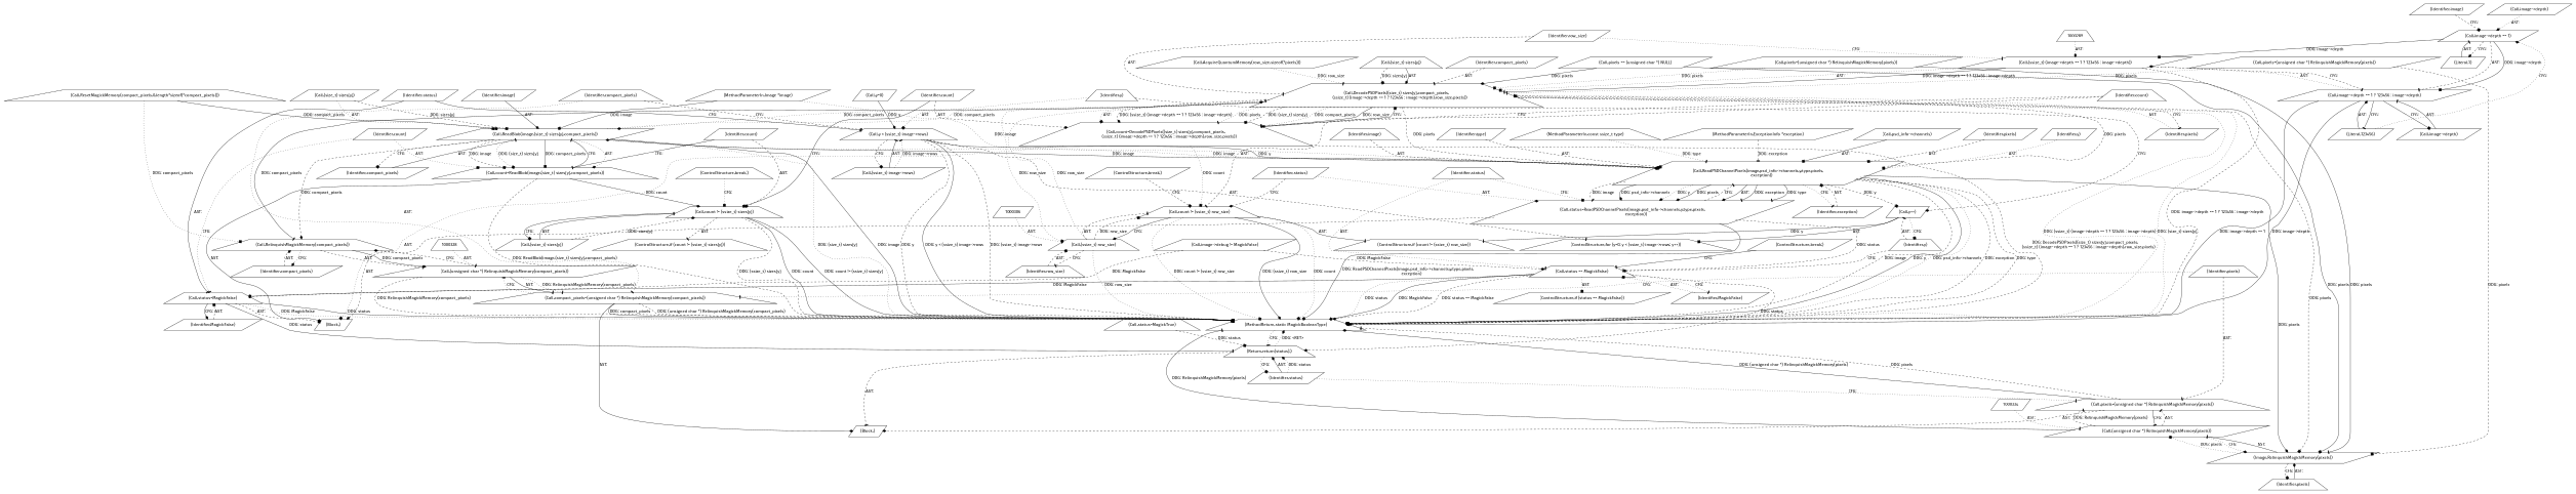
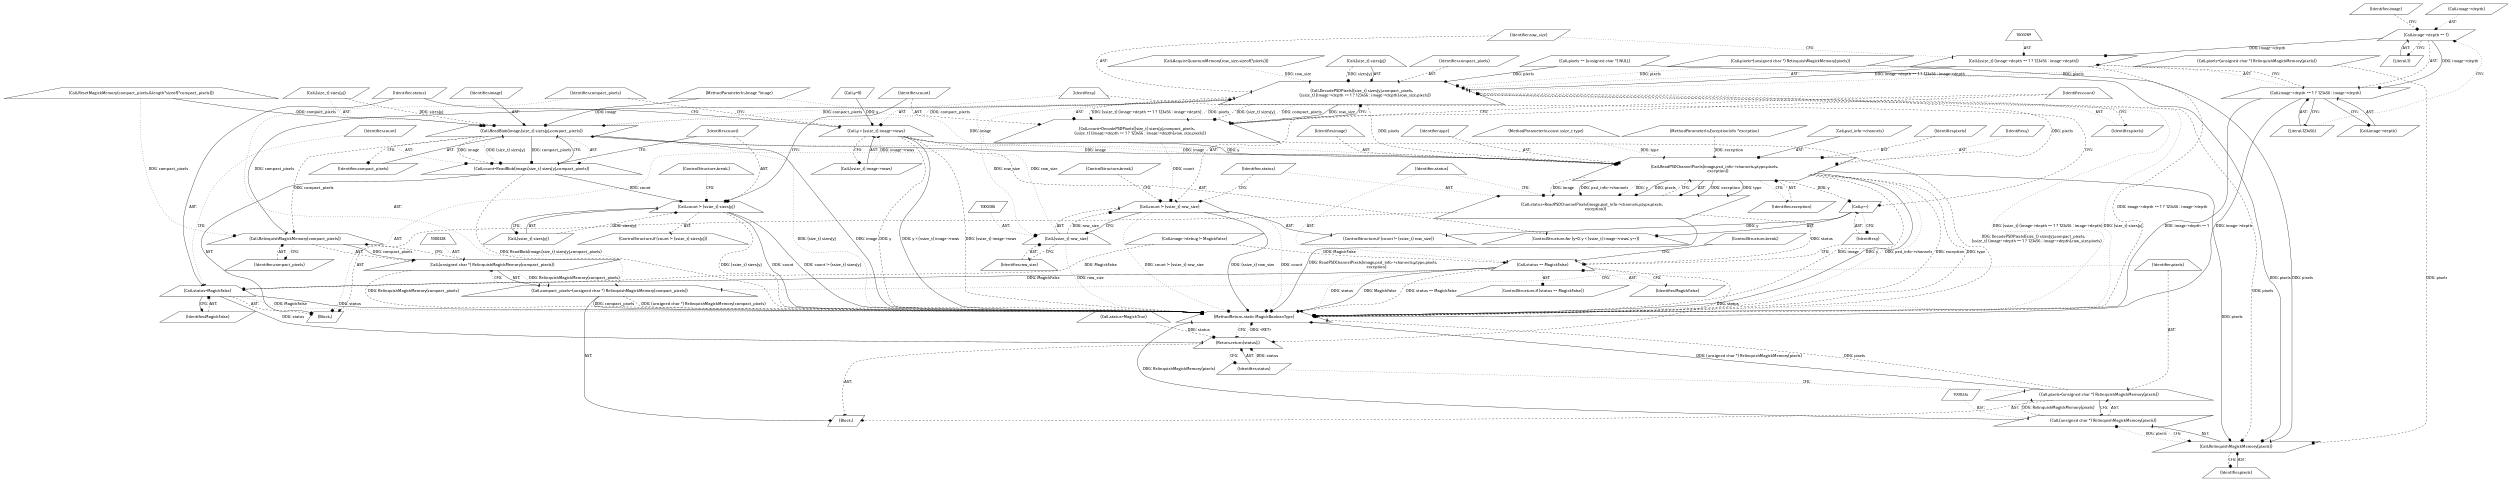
  digraph {
    fontname="Fira Sans"
    node [fontname="Fira Sans" shape=parallelogram]
    edge [arrowhead=tee fontname="Fira Sans" style=dashed]
    n1 [label="(Call,image->depth == 1)"]
    n2 [label="(Call,(ssize_t) (image->depth == 1 ? 123456 : image->depth))"]
    n3 [label="(Call,image->depth == 1 ? 123456 : image->depth)"]
    n4 [label="(Literal,1)"]
    n5 [label="(Call,DecodePSDPixels((size_t) sizes[y],compact_pixels,\n      (ssize_t) (image->depth == 1 ? 123456 : image->depth),row_size,pixels))" shape=trapezium]
    n6 [label="(MethodReturn,static MagickBooleanType)" shape=trapezium]
    n7 [label="(Literal,123456)"]
    n8 [label="(Call,image->depth)"]
    n9 [label="(Call,ReadBlob(image,(size_t) sizes[y],compact_pixels))"]
    n10 [label="(Call,ReadPSDChannelPixels(image,psd_info->channels,y,type,pixels,\n      exception))"]
-   n11 [label="(Image,RelinquishMagickMemory(pixels))"]
+   n11 [label="(Call,RelinquishMagickMemory(pixels))"]
    n12 [label="(Call,RelinquishMagickMemory(compact_pixels))" shape=trapezium]
    n13 [label="(Call,count=DecodePSDPixels((size_t) sizes[y],compact_pixels,\n      (ssize_t) (image->depth == 1 ? 123456 : image->depth),row_size,pixels))" shape=trapezium]
    n14 [label="(Call,(ssize_t) row_size)" shape=trapezium]
    n15 [label="(Identifier,pixels)"]
    n16 [label="(Return,return(status);)" shape=trapezium]
    n17 [label="(Call,count=ReadBlob(image,(size_t) sizes[y],compact_pixels))" shape=trapezium]
    n18 [label="(Identifier,compact_pixels)"]
    n19 [label="(Call,y++)"]
    n20 [label="(Call,status=ReadPSDChannelPixels(image,psd_info->channels,y,type,pixels,\n      exception))"]
    n21 [label="(Identifier,exception)"]
    n22 [label="(Call,(unsigned char *) RelinquishMagickMemory(pixels))"]
    n23 [label="(Identifier,pixels)" shape=trapezium]
    n24 [label="(Call,(unsigned char *) RelinquishMagickMemory(compact_pixels))"]
    n25 [label="(Identifier,compact_pixels)"]
    n26 [label="(Block,)"]
    n27 [label="(Call,count != (ssize_t) row_size)" shape=trapezium]
    n28 [label="(Identifier,row_size)" shape=trapezium]
    n29 [label="(Call,count != (ssize_t) sizes[y])" shape=trapezium]
    n30 [label="(Call,(ssize_t) sizes[y])"]
    n31 [label="(ControlStructure,if (count != (ssize_t) sizes[y]))" shape=trapezium]
    n32 [label="(ControlStructure,for (y=0; y < (ssize_t) image->rows; y++))" shape=trapezium]
    n33 [label="(Identifier,y)" shape=trapezium]
    n34 [label="(ControlStructure,if (count != (ssize_t) row_size))" shape=trapezium]
    n35 [label="(Call,status == MagickFalse)" shape=trapezium]
    n36 [label="(Call,y < (ssize_t) image->rows)" shape=trapezium]
    n37 [label="(Call,(ssize_t) image->rows)"]
    n38 [label="(Call,status=MagickFalse)" shape=trapezium]
    n39 [label="(Identifier,MagickFalse)"]
    n40 [label="(ControlStructure,if (status == MagickFalse))"]
    n41 [label="(Identifier,MagickFalse)"]
    n42 [label="(Block,)"]
    n43 [label="(Identifier,status)"]
    n44 [label="(Call,pixels=(unsigned char *) RelinquishMagickMemory(pixels))" shape=trapezium]
    n45 [label="(Call,compact_pixels=(unsigned char *) RelinquishMagickMemory(compact_pixels))" shape=trapezium]
    n46 [label="(Call,pixels == (unsigned char *) NULL)"]
    n47 [label="(Call,pixels=(unsigned char *) RelinquishMagickMemory(pixels))"]
    n48 [label="(MethodParameterIn,Image *image)"]
    n49 [label="(Identifier,image)" shape=trapezium]
    n50 [label="(ControlStructure,break;)"]
    n51 [label="(Identifier,count)"]
    n52 [label="(Identifier,compact_pixels)" shape=trapezium]
    n53 [label="(Identifier,image)"]
    n54 [label="(Identifier,row_size)"]
    n55 [label="(Identifier,count)"]
    n56 [label="(Identifier,status)"]
    n57 [label="(Call,AcquireQuantumMemory(row_size,sizeof(*pixels)))"]
    n58 [label="(Identifier,type)"]
    n59 [label="(Identifier,count)" shape=trapezium]
    n60 [label="(MethodParameterIn,const ssize_t type)" shape=trapezium]
    n61 [label="(Identifier,pixels)" shape=trapezium]
    n62 [label="(Call,ResetMagickMemory(compact_pixels,0,length*sizeof(*compact_pixels)))" shape=trapezium]
    n63 [label="(MethodParameterIn,ExceptionInfo *exception)"]
    n64 [label="(ControlStructure,break;)"]
    n65 [label="(Call,image->debug != MagickFalse)"]
    n66 [label="(Identifier,image)"]
    n67 [label="(Call,y=0)"]
    n68 [label="(Call,(size_t) sizes[y])" shape=trapezium]
    n69 [label="(Identifier,y)" shape=trapezium]
    n70 [label="(Call,psd_info->channels)"]
    n71 [label="(Call,image->depth)"]
    n72 [label="(Identifier,compact_pixels)"]
    n73 [label="(Identifier,count)"]
    n74 [label="(Call,status=MagickTrue)" shape=trapezium]
    n75 [label="(Identifier,status)" shape=trapezium]
    n76 [label="(Call,pixels=(unsigned char *) RelinquishMagickMemory(pixels))"]
    n77 [label="(Identifier,pixels)"]
    n78 [label="(ControlStructure,break;)" shape=trapezium]
    n79 [label="(Identifier,status)"]
    n80 [label="(Call,(size_t) sizes[y])"]
    n81 [label="(Identifier,y)"]
    1000289 [shape=trapezium]
    1000334
    1000328 [shape=trapezium]
    1000306
    n1 -> n2 [arrowhead=box label="DDG: image->depth" style=solid]
    n1 -> n3 [label="AST: "]
    n1 -> n3 [arrowhead=box label="DDG: image->depth" style=solid]
    n1 -> n4 [arrowhead=diamond label="CFG: "]
    n2 -> n3 [label="CFG: "]
    n2 -> n5 [arrowhead=box label="AST: " style=dotted]
    n2 -> n5 [label="DDG: image->depth == 1 ? 123456 : image->depth" style=solid]
    n2 -> n6 [arrowhead=diamond label="DDG: image->depth == 1 ? 123456 : image->depth"]
    n3 -> n2 [arrowhead=diamond label="AST: " style=dotted]
    n3 -> n6 [arrowhead=diamond label="DDG: image->depth == 1" style=solid]
    n3 -> n6 [arrowhead=diamond label="DDG: image->depth" style=solid]
    n3 -> n7 [label="CFG: " style=solid]
    n3 -> n8 [arrowhead=box label="CFG: " style=solid]
    n4 -> n1 [label="AST: " style=solid]
    n5 -> n6 [arrowhead=box label="DDG: (size_t) sizes[y]" style=dotted]
    n5 -> n6 [label="DDG: (ssize_t) (image->depth == 1 ? 123456 : image->depth)" style=dotted]
    n5 -> n9 [arrowhead=diamond label="DDG: compact_pixels" style=dotted]
    n5 -> n10 [label="DDG: pixels"]
    n5 -> n11 [arrowhead=box label="DDG: pixels"]
    n5 -> n12 [label="DDG: compact_pixels" style=solid]
    n5 -> n13 [arrowhead=box label="AST: " style=dotted]
    n5 -> n13 [arrowhead=diamond label="DDG: (ssize_t) (image->depth == 1 ? 123456 : image->depth)"]
    n5 -> n13 [label="DDG: pixels" style=dotted]
    n5 -> n13 [arrowhead=box label="DDG: (size_t) sizes[y]"]
    n5 -> n13 [label="DDG: compact_pixels" style=dotted]
    n5 -> n13 [arrowhead=diamond label="DDG: row_size" style=solid]
    n5 -> n14 [arrowhead=box label="DDG: row_size" style=dotted]
    n5 -> n15 [label="CFG: "]
    n6 -> n16 [label="CFG: " style=dotted]
    n7 -> n1 [arrowhead=diamond label="CFG: " style=dotted]
    n7 -> n3 [arrowhead=diamond label="AST: " style=solid]
    n8 -> n3 [label="AST: " style=solid]
    n9 -> n5 [arrowhead=diamond label="DDG: compact_pixels" style=dotted]
    n9 -> n6 [arrowhead=diamond label="DDG: (size_t) sizes[y]" style=dotted]
    n9 -> n6 [label="DDG: image" style=solid]
    n9 -> n10 [arrowhead=box label="DDG: image" style=solid]
    n9 -> n12 [arrowhead=diamond label="DDG: compact_pixels"]
    n9 -> n17 [arrowhead=diamond label="AST: " style=dotted]
    n9 -> n17 [arrowhead=box label="DDG: image"]
    n9 -> n17 [arrowhead=box label="DDG: (size_t) sizes[y]" style=dotted]
    n9 -> n17 [arrowhead=box label="DDG: compact_pixels" style=solid]
    n9 -> n18 [arrowhead=box label="CFG: "]
    n10 -> n5 [arrowhead=box label="DDG: pixels"]
    n10 -> n6 [label="DDG: image"]
    n10 -> n6 [arrowhead=diamond label="DDG: y" style=solid]
    n10 -> n6 [label="DDG: psd_info->channels" style=dotted]
    n10 -> n6 [label="DDG: exception"]
    n10 -> n6 [arrowhead=box label="DDG: type"]
    n10 -> n9 [arrowhead=diamond label="DDG: image" style=dotted]
    n10 -> n11 [arrowhead=diamond label="DDG: pixels" style=solid]
    n10 -> n19 [arrowhead=box label="DDG: y"]
    n10 -> n20 [arrowhead=diamond label="AST: " style=solid]
    n10 -> n20 [label="DDG: exception" style=solid]
    n10 -> n20 [label="DDG: type" style=solid]
    n10 -> n20 [label="DDG: image"]
    n10 -> n20 [arrowhead=diamond label="DDG: psd_info->channels" style=solid]
    n10 -> n20 [arrowhead=diamond label="DDG: y" style=dotted]
    n10 -> n20 [arrowhead=diamond label="DDG: pixels" style=solid]
    n10 -> n21 [label="CFG: " style=dotted]
    n11 -> n22 [label="AST: " style=solid]
    n11 -> n22 [arrowhead=box label="DDG: pixels" style=dotted]
    n11 -> n23 [arrowhead=box label="CFG: "]
    n12 -> n24 [label="AST: "]
    n12 -> n24 [arrowhead=diamond label="DDG: compact_pixels" style=solid]
    n12 -> n25 [arrowhead=diamond label="CFG: " style=dotted]
    n13 -> n5 [arrowhead=box label="CFG: " style=solid]
    n13 -> n6 [arrowhead=box label="DDG: DecodePSDPixels((size_t) sizes[y],compact_pixels,\n      (ssize_t) (image->depth == 1 ? 123456 : image->depth),row_size,pixels)"]
    n13 -> n26 [arrowhead=box label="AST: " style=dotted]
    n13 -> n27 [arrowhead=box label="DDG: count" style=dotted]
    n14 -> n5 [label="DDG: row_size" style=dotted]
    n14 -> n6 [arrowhead=box label="DDG: row_size" style=dotted]
    n14 -> n27 [label="AST: "]
    n14 -> n27 [arrowhead=box label="DDG: row_size"]
    n14 -> n28 [label="CFG: "]
    n15 -> n5 [label="AST: " style=dotted]
    n16 -> n6 [arrowhead=diamond label="DDG: <RET>" style=dotted]
    n16 -> n42 [label="AST: "]
    n16 -> n43 [arrowhead=box label="CFG: " style=dotted]
    n17 -> n6 [arrowhead=diamond label="DDG: ReadBlob(image,(size_t) sizes[y],compact_pixels)"]
    n17 -> n9 [label="CFG: " style=solid]
    n17 -> n26 [arrowhead=diamond label="AST: " style=solid]
    n17 -> n29 [arrowhead=diamond label="DDG: count" style=solid]
    n18 -> n9 [label="AST: " style=solid]
    n19 -> n32 [arrowhead=box label="AST: " style=solid]
    n19 -> n33 [arrowhead=box label="CFG: " style=dotted]
    n19 -> n34 [label="DDG: y" style=solid]
    n20 -> n6 [arrowhead=box label="DDG: ReadPSDChannelPixels(image,psd_info->channels,y,type,pixels,\n      exception)" style=solid]
    n20 -> n10 [label="CFG: "]
    n20 -> n26 [arrowhead=diamond label="AST: "]
    n20 -> n35 [label="DDG: status"]
    n21 -> n10 [arrowhead=box label="AST: "]
    n22 -> n6 [label="DDG: RelinquishMagickMemory(pixels)" style=solid]
    n22 -> n11 [arrowhead=diamond label="CFG: " style=dotted]
    n22 -> n44 [label="AST: "]
    n22 -> n44 [label="DDG: RelinquishMagickMemory(pixels)"]
    n23 -> n11 [arrowhead=diamond label="AST: " style=solid]
    n24 -> n6 [label="DDG: RelinquishMagickMemory(compact_pixels)"]
    n24 -> n12 [arrowhead=diamond label="CFG: "]
    n24 -> n45 [label="AST: " style=solid]
    n24 -> n45 [label="DDG: RelinquishMagickMemory(compact_pixels)" style=dotted]
    n25 -> n12 [arrowhead=diamond label="AST: "]
    n27 -> n6 [arrowhead=box label="DDG: count" style=dotted]
    n27 -> n6 [arrowhead=box label="DDG: count != (ssize_t) row_size" style=dotted]
    n27 -> n6 [arrowhead=diamond label="DDG: (ssize_t) row_size" style=solid]
    n27 -> n14 [arrowhead=diamond label="CFG: " style=solid]
    n27 -> n34 [label="AST: " style=solid]
    n28 -> n14 [arrowhead=box label="AST: "]
    n29 -> n6 [arrowhead=box label="DDG: (ssize_t) sizes[y]"]
    n29 -> n6 [arrowhead=diamond label="DDG: count" style=solid]
    n29 -> n6 [arrowhead=diamond label="DDG: count != (ssize_t) sizes[y]" style=solid]
    n29 -> n30 [arrowhead=box label="CFG: " style=solid]
    n29 -> n31 [label="AST: "]
    n30 -> n29 [label="AST: " style=solid]
    n30 -> n29 [arrowhead=diamond label="DDG: sizes[y]"]
    n33 -> n19 [label="AST: "]
    n33 -> n35 [arrowhead=diamond label="CFG: "]
    n35 -> n6 [arrowhead=diamond label="DDG: status" style=dotted]
    n35 -> n6 [arrowhead=diamond label="DDG: MagickFalse" style=solid]
    n35 -> n6 [label="DDG: status == MagickFalse"]
    n35 -> n16 [arrowhead=diamond label="DDG: status"]
    n35 -> n38 [arrowhead=box label="DDG: MagickFalse" style=solid]
    n35 -> n39 [label="CFG: " style=dotted]
    n35 -> n40 [arrowhead=box label="AST: " style=dotted]
    n36 -> n6 [label="DDG: y"]
    n36 -> n6 [label="DDG: y < (ssize_t) image->rows" style=solid]
    n36 -> n6 [arrowhead=box label="DDG: (ssize_t) image->rows"]
    n36 -> n10 [arrowhead=diamond label="DDG: y" style=solid]
    n36 -> n32 [label="AST: "]
    n36 -> n37 [arrowhead=box label="CFG: "]
    n37 -> n36 [label="AST: " style=solid]
    n37 -> n36 [label="DDG: image->rows" style=dotted]
    n38 -> n6 [arrowhead=box label="DDG: MagickFalse" style=dotted]
    n38 -> n6 [label="DDG: status" style=solid]
    n38 -> n16 [label="DDG: status" style=solid]
    n38 -> n26 [arrowhead=box label="AST: "]
    n38 -> n41 [arrowhead=diamond label="CFG: " style=solid]
    n39 -> n35 [arrowhead=box label="AST: " style=dotted]
    n41 -> n38 [arrowhead=box label="AST: "]
    n43 -> n16 [arrowhead=diamond label="AST: " style=solid]
    n43 -> n16 [arrowhead=diamond label="DDG: status" style=dotted]
    n43 -> n44 [label="CFG: " style=dotted]
    n44 -> n6 [arrowhead=diamond label="DDG: (unsigned char *) RelinquishMagickMemory(pixels)" style=solid]
    n44 -> n6 [label="DDG: pixels"]
    n44 -> n22 [label="CFG: " style=solid]
    n44 -> n42 [arrowhead=diamond label="AST: "]
    n45 -> n6 [arrowhead=diamond label="DDG: compact_pixels" style=solid]
    n45 -> n6 [arrowhead=box label="DDG: (unsigned char *) RelinquishMagickMemory(compact_pixels)"]
    n45 -> n24 [label="CFG: " style=dotted]
    n45 -> n42 [arrowhead=diamond label="AST: " style=solid]
    n46 -> n5 [arrowhead=diamond label="DDG: pixels" style=solid]
    n46 -> n11 [arrowhead=box label="DDG: pixels" style=solid]
    n47 -> n5 [arrowhead=box label="DDG: pixels" style=dotted]
    n47 -> n11 [label="DDG: pixels" style=solid]
    n48 -> n9 [arrowhead=box label="DDG: image" style=solid]
    n48 -> n10 [arrowhead=box label="DDG: image" style=dotted]
    n49 -> n10 [arrowhead=diamond label="AST: "]
    n50 -> n27 [arrowhead=box label="CFG: "]
    n51 -> n17 [arrowhead=box label="AST: " style=dotted]
    n51 -> n38 [label="CFG: " style=dotted]
    n52 -> n36 [label="CFG: "]
    n52 -> n45 [label="AST: " style=dotted]
    n53 -> n1 [arrowhead=box label="CFG: "]
    n54 -> n2 [label="CFG: " style=dotted]
    n54 -> n5 [label="AST: "]
    n55 -> n13 [arrowhead=diamond label="AST: "]
    n55 -> n29 [arrowhead=box label="CFG: " style=solid]
    n56 -> n36 [label="CFG: " style=solid]
    n56 -> n38 [label="AST: " style=solid]
    n57 -> n5 [label="DDG: row_size" style=dotted]
    n58 -> n10 [arrowhead=box label="AST: "]
    n59 -> n13 [label="CFG: "]
    n59 -> n27 [label="AST: "]
    n60 -> n10 [label="DDG: type" style=dotted]
    n61 -> n44 [label="AST: "]
    n61 -> n45 [label="CFG: " style=dotted]
    n62 -> n9 [arrowhead=box label="DDG: compact_pixels" style=solid]
    n62 -> n12 [arrowhead=box label="DDG: compact_pixels" style=dotted]
    n63 -> n10 [label="DDG: exception"]
    n64 -> n35 [label="CFG: " style=solid]
    n65 -> n35 [arrowhead=diamond label="DDG: MagickFalse"]
    n65 -> n38 [label="DDG: MagickFalse"]
    n66 -> n9 [arrowhead=diamond label="AST: " style=solid]
    n67 -> n36 [arrowhead=diamond label="DDG: y" style=solid]
    n68 -> n5 [arrowhead=diamond label="AST: " style=solid]
    n68 -> n5 [arrowhead=box label="DDG: sizes[y]"]
    n69 -> n19 [arrowhead=diamond label="CFG: "]
    n69 -> n36 [arrowhead=box label="AST: " style=dotted]
    n70 -> n10 [arrowhead=box label="AST: " style=solid]
    n71 -> n1 [arrowhead=diamond label="AST: " style=dotted]
    n72 -> n5 [label="AST: "]
    n73 -> n17 [label="CFG: " style=solid]
    n73 -> n29 [arrowhead=box label="AST: "]
    n74 -> n16 [arrowhead=box label="DDG: status"]
    n75 -> n20 [arrowhead=box label="CFG: " style=dotted]
    n75 -> n35 [label="AST: " style=dotted]
    n76 -> n5 [label="DDG: pixels" style=dotted]
    n76 -> n11 [arrowhead=box label="DDG: pixels"]
    n77 -> n10 [arrowhead=box label="AST: "]
    n78 -> n29 [arrowhead=box label="CFG: " style=dotted]
    n79 -> n20 [arrowhead=diamond label="AST: " style=dotted]
    n79 -> n27 [arrowhead=diamond label="CFG: "]
    n80 -> n9 [arrowhead=box label="AST: " style=dotted]
    n80 -> n9 [arrowhead=box label="DDG: sizes[y]"]
    n81 -> n10 [arrowhead=box label="AST: " style=dotted]
    1000289 -> n2 [arrowhead=diamond label="AST: " style=dotted]
    1000334 -> n22 [label="AST: " style=dotted]
    1000328 -> n24 [label="AST: " style=dotted]
-   1000306 -> n14 [label="AST: " style=dotted]
+   1000306 -> n14 [arrowhead=box label="AST: " style=dotted]
  }
